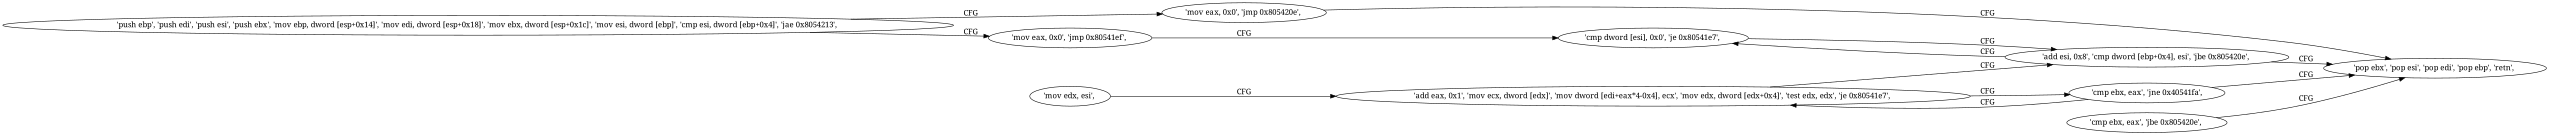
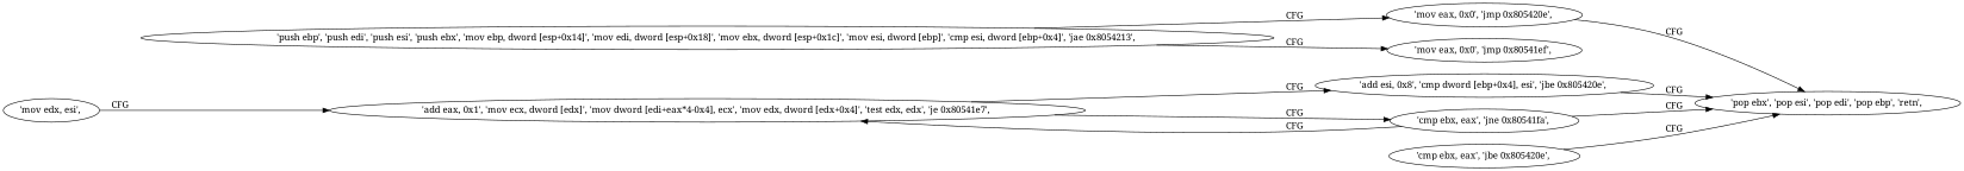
  digraph {
    fontname="Noto Serif"
    rankdir=LR
    node [fontname="Noto Serif"]
    edge [fontname="Noto Serif"]
    n1 [label="'push ebp', 'push edi', 'push esi', 'push ebx', 'mov ebp, dword [esp+0x14]', 'mov edi, dword [esp+0x18]', 'mov ebx, dword [esp+0x1c]', 'mov esi, dword [ebp]', 'cmp esi, dword [ebp+0x4]', 'jae 0x8054213', "]
    n2 [label="'mov eax, 0x0', 'jmp 0x805420e', "]
    n3 [label="'mov eax, 0x0', 'jmp 0x80541ef', "]
    n4 [label="'pop ebx', 'pop esi', 'pop edi', 'pop ebp', 'retn', "]
-   n5 [label="'cmp dword [esi], 0x0', 'je 0x80541e7', "]
    n6 [label="'add esi, 0x8', 'cmp dword [ebp+0x4], esi', 'jbe 0x805420e', "]
    n7 [label="'cmp ebx, eax', 'jbe 0x805420e', "]
    n8 [label="'mov edx, esi', "]
    n9 [label="'add eax, 0x1', 'mov ecx, dword [edx]', 'mov dword [edi+eax*4-0x4], ecx', 'mov edx, dword [edx+0x4]', 'test edx, edx', 'je 0x80541e7', "]
-   n10 [label="'cmp ebx, eax', 'jne 0x40541fa',"]
+   n10 [label="'cmp ebx, eax', 'jne 0x80541fa', "]
    n1 -> n2 [label=CFG]
    n1 -> n3 [label=CFG]
    n2 -> n4 [label=CFG]
-   n3 -> n5 [label=CFG]
-   n5 -> n6 [label=CFG]
    n6 -> n4 [label=CFG]
-   n6 -> n5 [label=CFG]
    n7 -> n4 [label=CFG]
    n8 -> n9 [label=CFG]
    n9 -> n6 [label=CFG]
    n9 -> n10 [label=CFG]
    n10 -> n4 [label=CFG]
    n10 -> n9 [label=CFG]
  }
